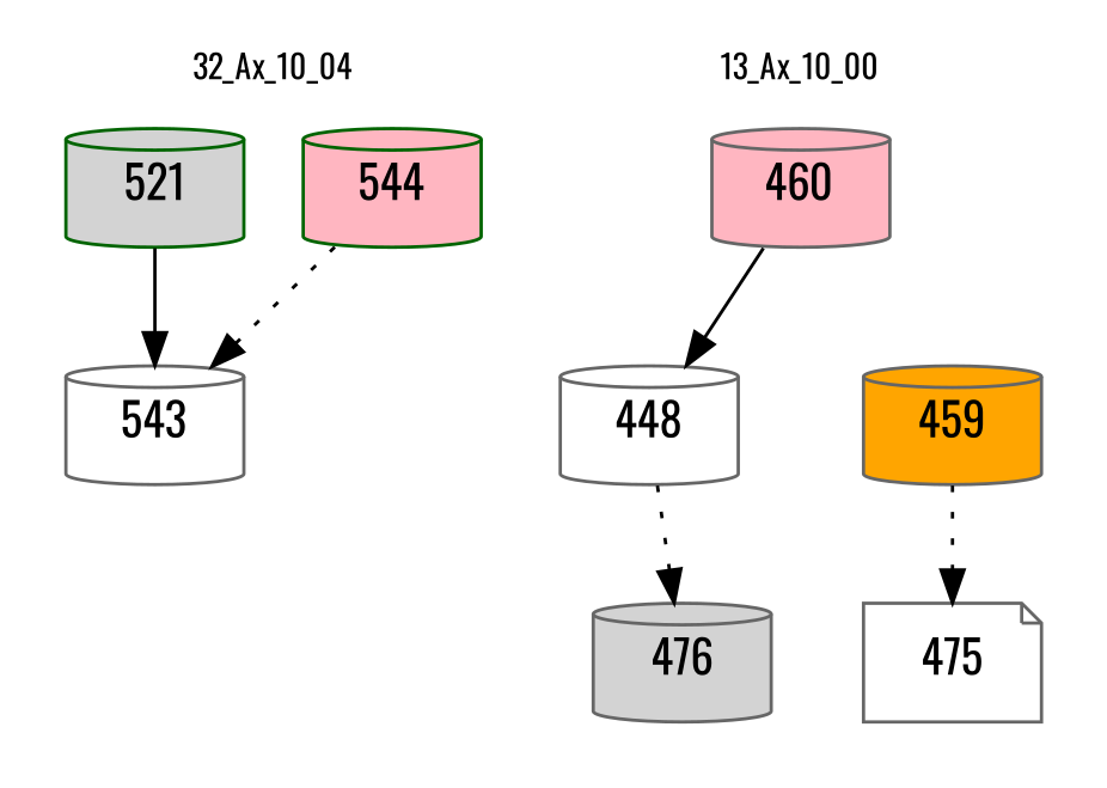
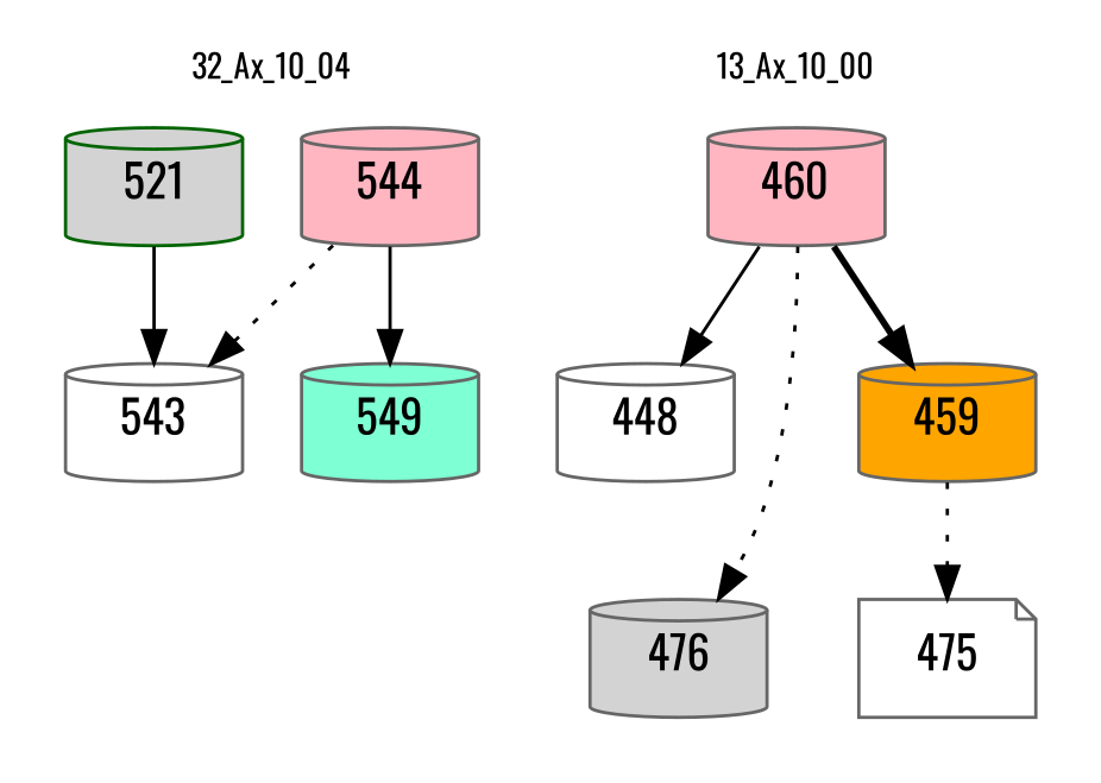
  digraph {
    fontname=Oswald
    node [color=gray40 fillcolor=white fontname=Oswald shape=cylinder style=filled]
    edge [color=black fontname=Oswald style=dotted]
-   n1 [color=darkgreen fillcolor=lightpink label=544]
+   n1 [fillcolor=lightpink label=544]
    n2 [label=543]
+   n3 [fillcolor=aquamarine label=549]
    n4 [color=darkgreen fillcolor=lightgrey label=521]
    n5 [fillcolor=lightpink label=460]
    n6 [label=448]
    n7 [fillcolor=lightgrey label=476]
    n8 [fillcolor=orange label=459]
    n9 [label=475 shape=note]
    subgraph cluster_1 {
      color=white
      fontsize=10
      label="32_Ax_10_04"
      n1
      n2
+     n3
      n4
    }
    subgraph cluster_2 {
      color=white
      fontsize=10
      label="13_Ax_10_00"
      n5
      n6
      n7
      n8
      n9
    }
    n1 -> n2
+   n1 -> n3 [style=solid]
    n4 -> n2 [style=solid]
    n5 -> n6 [style=solid]
-   n6 -> n7
+   n5 -> n7
+   n5 -> n8 [style=bold]
    n8 -> n9
  }
